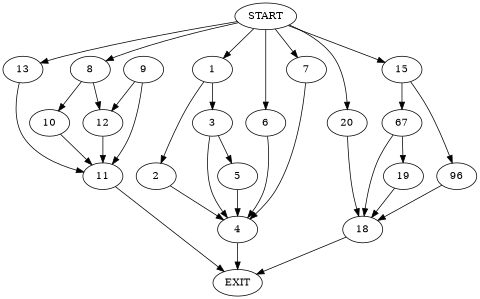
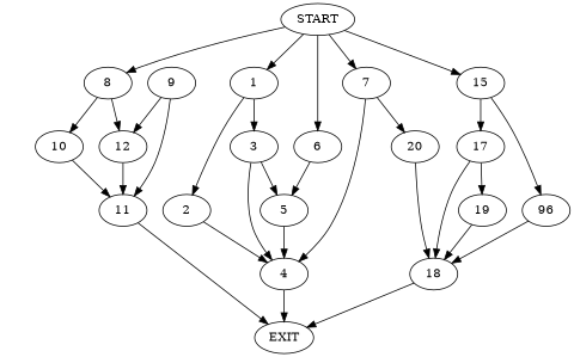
  digraph {
    n1 [label=START]
    1
    6
    7
    8
-   13
    15
    20
    2
    3
    4
    10
    12
    11
    n15 [label=96]
-   17 [label=67]
+   17
    18
    n18 [label=EXIT]
    5
    9
    19
    n1 -> 1
    n1 -> 6
    n1 -> 7
    n1 -> 8
-   n1 -> 13
    n1 -> 15
-   n1 -> 20
+   7 -> 20
    1 -> 2
    1 -> 3
-   6 -> 4
+   6 -> 5
    7 -> 4
    8 -> 10
    8 -> 12
-   13 -> 11
    15 -> n15
    15 -> 17
    20 -> 18
    2 -> 4
    3 -> 4
    3 -> 5
    4 -> n18
    10 -> 11
    12 -> 11
    11 -> n18
    n15 -> 18
    17 -> 18
    17 -> 19
    18 -> n18
    5 -> 4
    9 -> 12
    9 -> 11
    19 -> 18
  }
